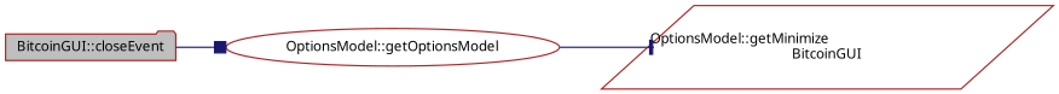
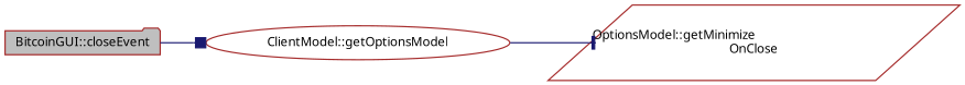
  digraph {
    fontname="Noto Sans"
    rankdir=LR
    node [color=brown fillcolor=white fontname="Noto Sans" fontsize=10 style=filled]
    edge [color=midnightblue fontname="Noto Sans" fontsize=10 labelfontname=Helvetica labelfontsize=10 style=solid]
    n1 [fillcolor=grey75 fontcolor=black height=0.2 label="BitcoinGUI::closeEvent" shape=folder width=0.4]
-   n2 [height=0.2 label="OptionsModel::getOptionsModel" shape=ellipse width=0.4]
-   n3 [height=0.2 label="OptionsModel::getMinimize\lBitcoinGUI" shape=parallelogram width=0.4]
+   n2 [height=0.2 label="ClientModel::getOptionsModel" shape=ellipse width=0.4]
+   n3 [height=0.2 label="OptionsModel::getMinimize\lOnClose" shape=parallelogram width=0.4]
    n1 -> n2 [arrowhead=box]
    n2 -> n3 [arrowhead=tee]
  }
